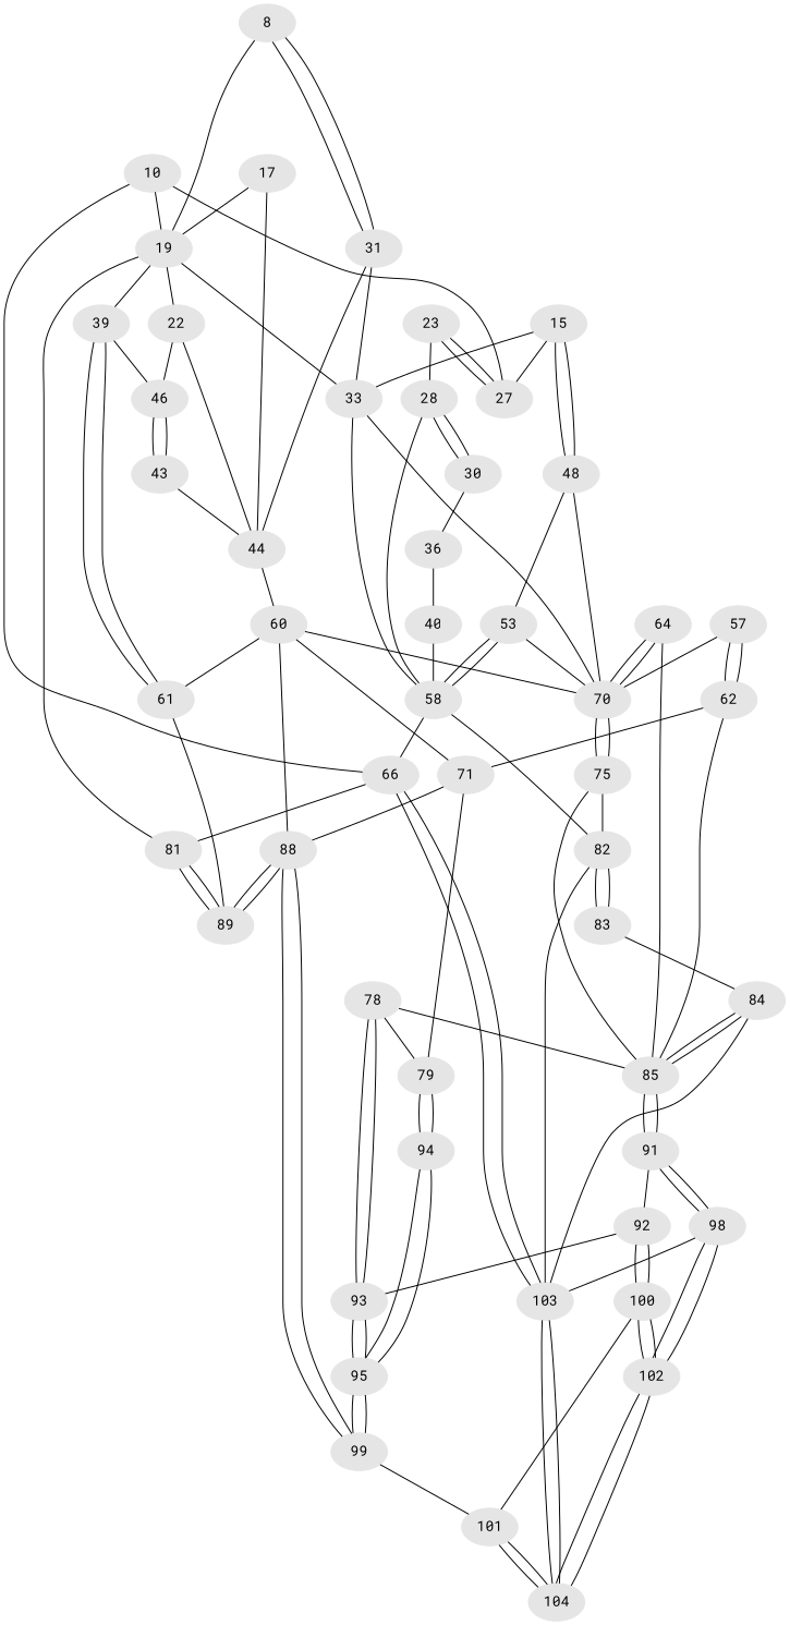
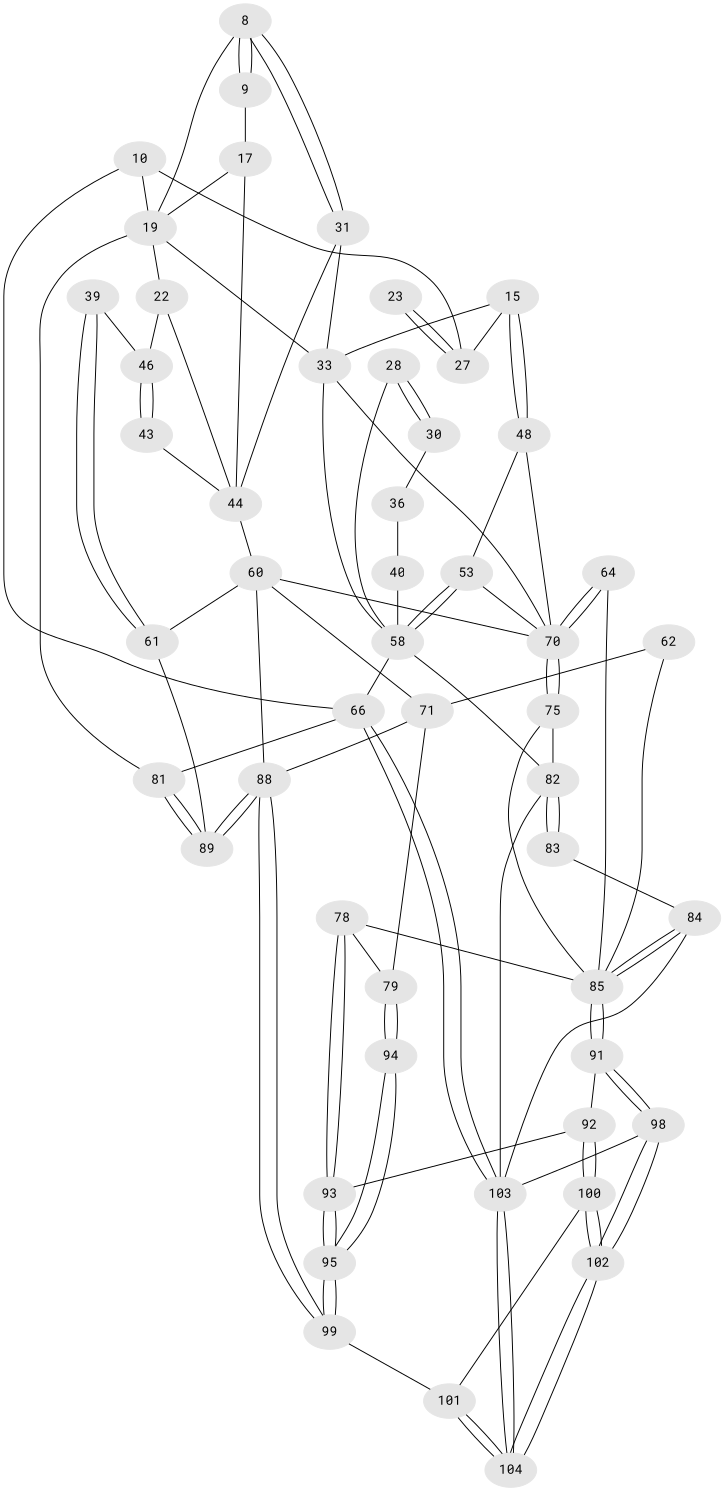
  graph {
    fontname="Roboto Mono"
    node [color=gray90 fontname="Roboto Mono" style=filled]
    edge [fontname="Roboto Mono"]
    8
+   9
    19 [super="+18"]
    31
    17 [super="+5"]
    33 [super="+16"]
    22 [super="+21"]
    39
    81 [super="+12"]
    44 [super="+32"]
    10
    27 [super="+14"]
    66 [super="+11"]
    103 [super="+97+96"]
    15
    48
    58 [super="+52+26+50+41"]
    70 [super="+54+56"]
    53 [super="+51"]
    60 [super="+59"]
    n21 [label=46 super="+38"]
    61
    89 [super="+86+80"]
    43
    23
    28 [super="+24+25"]
    30
    82 [super="+68+74"]
    36
    40 [super="+35"]
    75
    71 [super="+63"]
    88 [super="+87+73"]
-   57
    62
    85 [super="+76+77+65"]
    83
    79
    99
    91
    64
    104
    94
    78
    93
    95
    84
    92
    98
    101
    100
    102
+   8 -- 9
+   8 -- 9
    8 -- 19
    8 -- 31
    8 -- 31
+   9 -- 17 [weight=2]
    19 -- 33
    19 -- 22
-   19 -- 39
    19 -- 81 [weight=2]
    31 -- 33
    31 -- 44
    17 -- 19
    17 -- 44
    33 -- 58
    33 -- 70
    22 -- 44
    22 -- n21 [weight=2]
    39 -- n21
    39 -- 61
    39 -- 61
    81 -- 89 [weight=2]
    81 -- 89
    44 -- 60
    10 -- 19
    10 -- 27
    10 -- 66
    66 -- 81 [weight=2]
    66 -- 103 [weight=2]
    66 -- 103
    103 -- 104
    103 -- 104
    15 -- 33
    15 -- 27
    15 -- 48
    15 -- 48
    48 -- 70
    48 -- 53
    58 -- 66
    58 -- 82
    70 -- 75
    70 -- 75
    53 -- 58 [weight=2]
    53 -- 58
    53 -- 70
    60 -- 70
    60 -- 61
    60 -- 71
    60 -- 88
    n21 -- 43 [weight=2]
    n21 -- 43
    61 -- 89
    43 -- 44
    23 -- 27 [weight=2]
    23 -- 27
-   23 -- 28
    28 -- 58 [weight=2]
    28 -- 30 [weight=2]
    28 -- 30
    30 -- 36
    82 -- 103 [weight=2]
    82 -- 83 [weight=2]
    82 -- 83
    36 -- 40 [weight=2]
    40 -- 58 [weight=2]
    75 -- 82
    75 -- 85
    71 -- 88
    71 -- 79
    88 -- 89 [weight=2]
    88 -- 89
    88 -- 99
    88 -- 99
-   57 -- 70 [weight=2]
-   57 -- 62
-   57 -- 62
    62 -- 71
    62 -- 85
    85 -- 91
    85 -- 91
    83 -- 84
    79 -- 94
    79 -- 94
    99 -- 101
    91 -- 92
    91 -- 98
    91 -- 98
    64 -- 70 [weight=2]
    64 -- 70
    64 -- 85
    94 -- 95
    94 -- 95
    78 -- 85
    78 -- 79
    78 -- 93
    78 -- 93
    93 -- 95
    93 -- 95
    95 -- 99
    95 -- 99
    84 -- 103
    84 -- 85
    84 -- 85
    92 -- 93
    92 -- 100
    92 -- 100
    98 -- 103
    98 -- 102
    98 -- 102
    101 -- 104
    101 -- 104
    100 -- 101
    100 -- 102
    100 -- 102
    102 -- 104
    102 -- 104
  }
